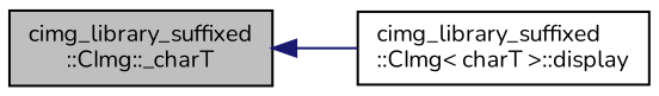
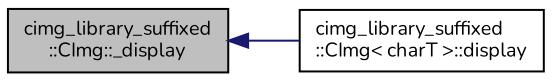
  digraph {
    rankdir=LR
    fontname=Nunito
    node [color=black fontname=Nunito fontsize=10 shape=record style=filled]
-   n1 [fillcolor=grey75 fontcolor=black height=0.2 label="cimg_library_suffixed\l::CImg::_charT" width=0.4]
+   n1 [fillcolor=grey75 fontcolor=black height=0.2 label="cimg_library_suffixed\l::CImg::_display" width=0.4]
    n2 [fillcolor=white height=0.2 label="cimg_library_suffixed\l::CImg\< charT \>::display" width=0.4]
    n1 -> n2 [color=midnightblue dir=back fontname=Nunito fontsize=10 labelfontname=Helvetica labelfontsize=10 style=solid]
  }
